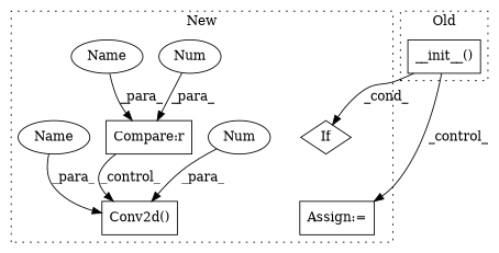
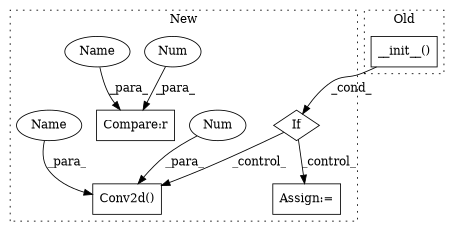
  digraph {
    node [a=75 l=3 s=10353 shape=box]
    n1 [l="27,127" label="Conv2d()" s="10397,10456"]
    n2 [a=68 label="Assign:=" s=10394]
    n3 [a=96 label=If s=10350 shape=diamond]
    n4 [a=40 l=17 label="Compare:r"]
    n5 [a=76 l=1 label=Num s=10369 shape=ellipse]
    n6 [a=76 l=2 label=Num s=10454 shape=ellipse]
    n7 [a=87 l=12 label=Name shape=ellipse]
    n8 [a=87 l=12 label=Name s=10424 shape=ellipse]
    n9 [l=33 label="__init__()" s=6205]
    subgraph cluster_1 {
      label=New
      style=dotted
      n1
      n2
      n3
      n4
      n5
      n6
      n7
      n8
    }
    subgraph cluster_2 {
      label=Old
      style=dotted
      n9
    }
-   n4 -> n1 [label=_control_]
-   n9 -> n2 [label=_control_]
+   n3 -> n1 [label=_control_]
+   n3 -> n2 [label=_control_]
    n5 -> n4 [label=_para_]
    n6 -> n1 [label=_para_]
    n7 -> n4 [label=_para_]
    n8 -> n1 [label=_para_]
    n9 -> n3 [label=_cond_]
  }
